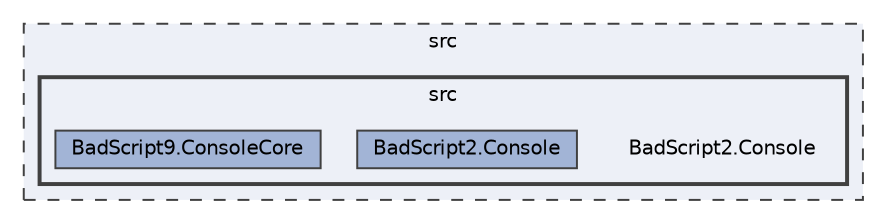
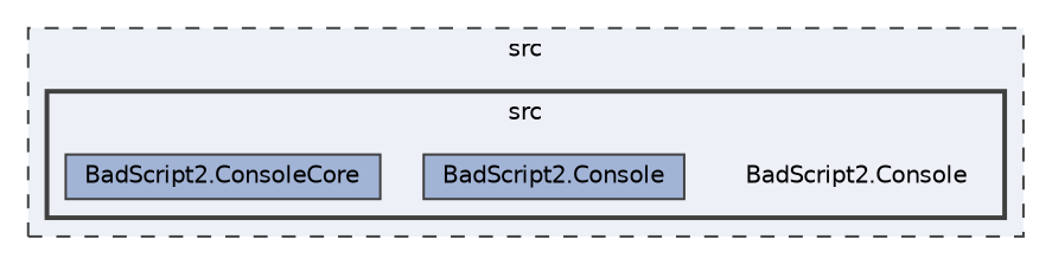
  digraph {
    compound=true
    node [fontname=Helvetica fontsize=10 shape=box color=grey25 fillcolor="#a2b4d6" style=filled]
    n1 [height=0.2 label="BadScript2.Console" shape=plaintext width=0.4 color="" fillcolor="" style=""]
    n2 [height=0.2 label="BadScript2.Console" width=0.4]
-   n3 [height=0.2 label="BadScript9.ConsoleCore" width=0.4]
+   n3 [height=0.2 label="BadScript2.ConsoleCore" width=0.4]
    subgraph cluster_1 {
      bgcolor="#edf0f7"
      fontname=Helvetica
      fontsize=10
      label=src
      pencolor=grey25
      style="filled,dashed"
      subgraph cluster_2 {
        bgcolor="#edf0f7"
        fontname=Helvetica
        fontsize=10
        pencolor=grey25
        style="filled,bold"
        n1
        n2
        n3
      }
    }
  }
